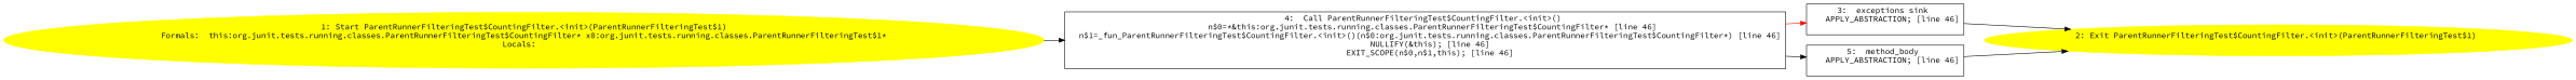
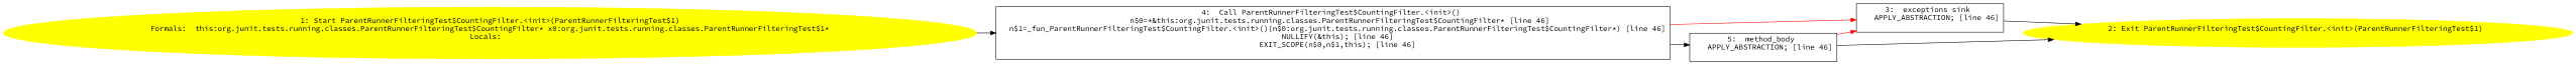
  digraph {
    rankdir=LR
    fontname="Source Code Pro"
    node [fontname="Source Code Pro" shape=box]
    edge [fontname="Source Code Pro"]
    n1 [color=yellow label="1: Start ParentRunnerFilteringTest$CountingFilter.<init>(ParentRunnerFilteringTest$1)\nFormals:  this:org.junit.tests.running.classes.ParentRunnerFilteringTest$CountingFilter* x0:org.junit.tests.running.classes.ParentRunnerFilteringTest$1*\nLocals:  \n  " style=filled shape=""]
    n2 [label="4:  Call ParentRunnerFilteringTest$CountingFilter.<init>() \n   n$0=*&this:org.junit.tests.running.classes.ParentRunnerFilteringTest$CountingFilter* [line 46]\n  n$1=_fun_ParentRunnerFilteringTest$CountingFilter.<init>()(n$0:org.junit.tests.running.classes.ParentRunnerFilteringTest$CountingFilter*) [line 46]\n  NULLIFY(&this); [line 46]\n  EXIT_SCOPE(n$0,n$1,this); [line 46]\n "]
    n3 [label="3:  exceptions sink \n   APPLY_ABSTRACTION; [line 46]\n "]
    n4 [label="5:  method_body \n   APPLY_ABSTRACTION; [line 46]\n "]
    n5 [color=yellow label="2: Exit ParentRunnerFilteringTest$CountingFilter.<init>(ParentRunnerFilteringTest$1) \n  " style=filled shape=""]
    n1 -> n2
    n2 -> n3 [color=red]
    n2 -> n4
    n3 -> n5
+   n4 -> n3 [color=red]
    n4 -> n5
  }
